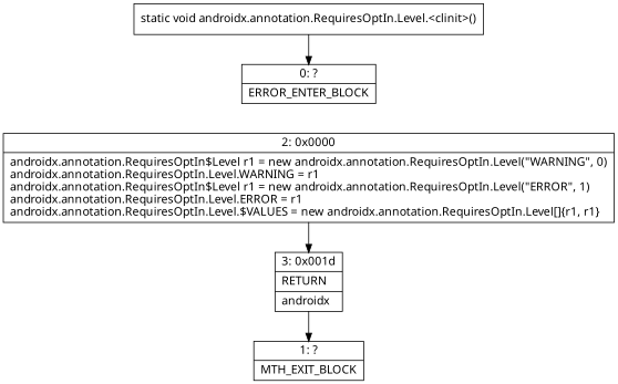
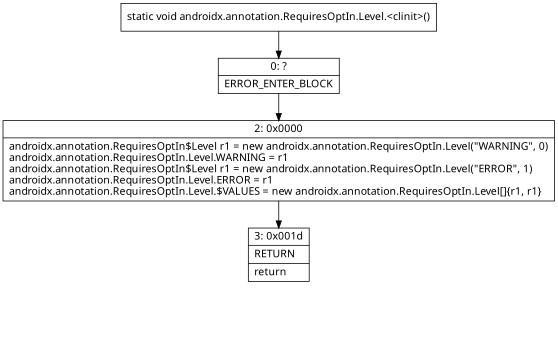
  digraph {
    fontname="Noto Sans"
    node [fontname="Noto Sans" shape=record]
    edge [fontname="Noto Sans"]
    n1 [label="{0\:\ ?|ERROR_ENTER_BLOCK\l}"]
    n2 [label="{2\:\ 0x0000|androidx.annotation.RequiresOptIn$Level r1 = new androidx.annotation.RequiresOptIn.Level(\"WARNING\", 0)\landroidx.annotation.RequiresOptIn.Level.WARNING = r1\landroidx.annotation.RequiresOptIn$Level r1 = new androidx.annotation.RequiresOptIn.Level(\"ERROR\", 1)\landroidx.annotation.RequiresOptIn.Level.ERROR = r1\landroidx.annotation.RequiresOptIn.Level.$VALUES = new androidx.annotation.RequiresOptIn.Level[]\{r1, r1\}\l}"]
-   n3 [label="{3\:\ 0x001d|RETURN\l|androidx\l}"]
-   n4 [label="{1\:\ ?|MTH_EXIT_BLOCK\l}"]
+   n3 [label="{3\:\ 0x001d|RETURN\l|return\l}"]
    n5 [label="{static void androidx.annotation.RequiresOptIn.Level.\<clinit\>() }"]
+   n1 -> n2
    n2 -> n3
-   n3 -> n4
    n5 -> n1
  }
